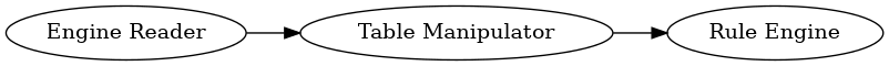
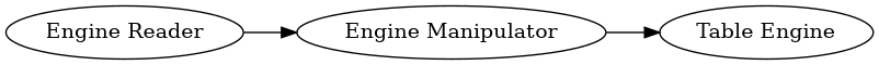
  digraph {
    rankdir=LR
    n1 [label="Engine Reader"]
-   n2 [label="Table Manipulator"]
-   n3 [label="Rule Engine"]
+   n2 [label="Engine Manipulator"]
+   n3 [label="Table Engine"]
    n1 -> n2
    n2 -> n3
  }
